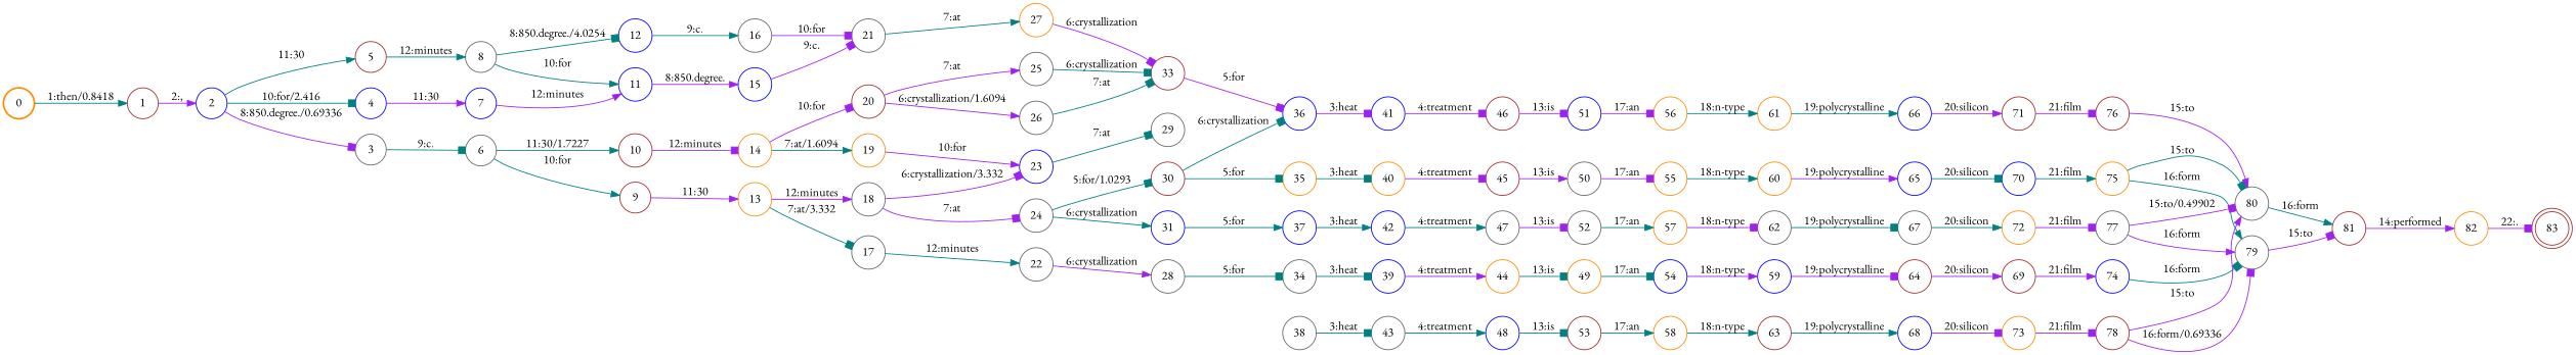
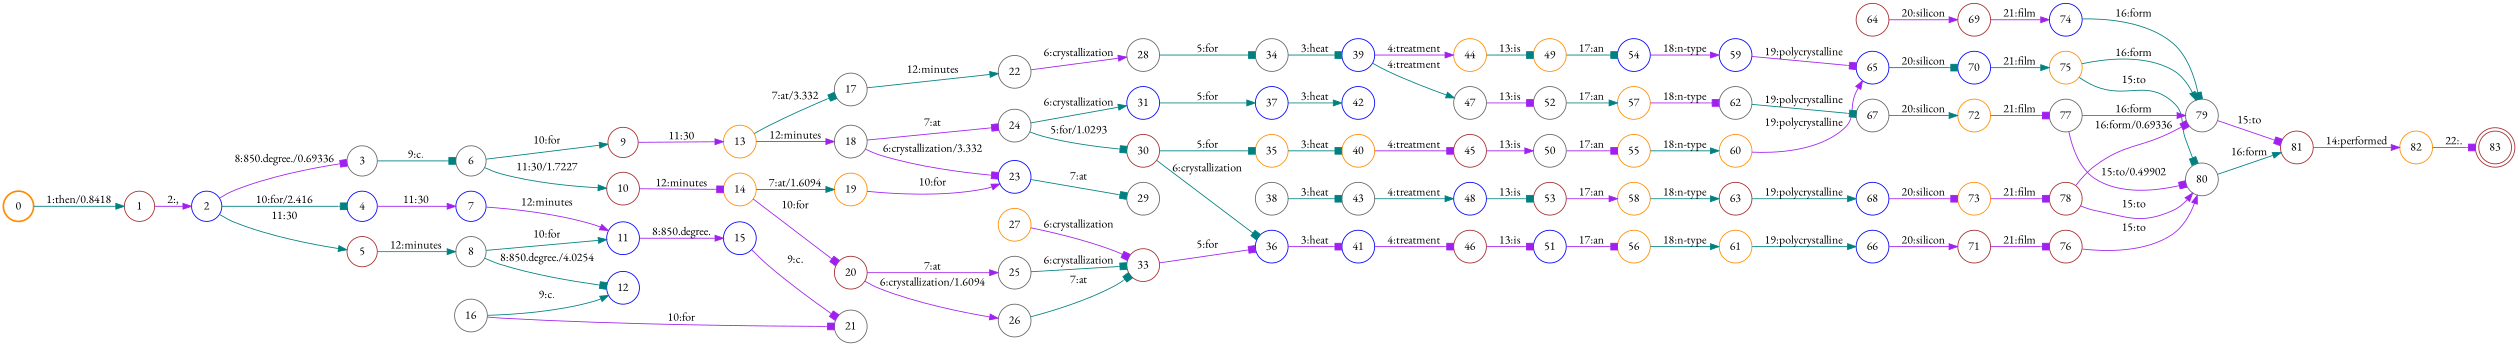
  digraph {
    fontname="EB Garamond"
    nodesep=0.25
    rankdir=LR
    ranksep=0.4
    node [color=gray40 fontname="EB Garamond" fontsize=14 shape=circle style=solid]
    edge [arrowhead=normal color=purple fontname="EB Garamond" fontsize=14]
    n1 [color=darkorange label=0 style=bold]
    n2 [color=brown label=1]
    n3 [color=blue label=2]
    n4 [label=3]
    n5 [color=blue label=4]
    n6 [color=brown label=5]
    n7 [label=6]
    n8 [color=blue label=7]
    n9 [label=8]
    n10 [color=brown label=9]
    n11 [color=brown label=10]
    n12 [color=blue label=11]
    n13 [color=blue label=12]
    n14 [color=darkorange label=13]
    n15 [color=darkorange label=14]
    n16 [color=blue label=15]
    n17 [label=16]
    n18 [label=17]
    n19 [label=18]
    n20 [color=darkorange label=19]
    n21 [color=brown label=20]
    n22 [label=21]
    n23 [label=22]
    n24 [color=blue label=23]
    n25 [label=24]
    n26 [label=26]
    n27 [label=25]
    n28 [color=darkorange label=27]
    n29 [label=28]
    n30 [label=29]
    n31 [color=blue label=31]
    n32 [color=brown label=30]
    n33 [color=brown label=33]
    n34 [label=34]
    n35 [color=blue label=37]
    n36 [color=darkorange label=35]
    n37 [color=blue label=36]
    n38 [color=blue label=39]
    n39 [color=darkorange label=40]
    n40 [color=blue label=42]
    n41 [color=blue label=41]
    n42 [label=38]
    n43 [label=43]
    n44 [color=darkorange label=44]
    n45 [color=brown label=45]
    n46 [color=brown label=46]
    n47 [label=47]
    n48 [color=blue label=48]
    n49 [color=darkorange label=49]
    n50 [label=50]
    n51 [color=blue label=51]
    n52 [label=52]
    n53 [color=brown label=53]
    n54 [color=blue label=54]
    n55 [color=darkorange label=55]
    n56 [color=darkorange label=56]
    n57 [color=darkorange label=57]
    n58 [color=darkorange label=58]
    n59 [color=blue label=59]
    n60 [color=darkorange label=60]
    n61 [color=darkorange label=61]
    n62 [label=62]
    n63 [color=brown label=63]
    n64 [color=brown label=64]
    n65 [color=blue label=65]
    n66 [color=blue label=66]
    n67 [label=67]
    n68 [color=blue label=68]
    n69 [color=brown label=69]
    n70 [color=blue label=70]
    n71 [color=brown label=71]
    n72 [color=darkorange label=72]
    n73 [color=darkorange label=73]
    n74 [color=blue label=74]
    n75 [color=darkorange label=75]
    n76 [color=brown label=76]
    n77 [label=77]
    n78 [color=brown label=78]
    n79 [label=79]
    n80 [label=80]
    n81 [color=brown label=81]
    n82 [color=darkorange label=82]
    n83 [color=brown label=83 shape=doublecircle]
    n1 -> n2 [color=teal label="1:then/0.8418"]
    n2 -> n3 [label="2:,"]
    n3 -> n4 [arrowhead=box label="8:850.degree./0.69336"]
    n3 -> n5 [arrowhead=box color=teal label="10:for/2.416"]
    n3 -> n6 [color=teal label="11:30"]
    n4 -> n7 [arrowhead=box color=teal label="9:c."]
    n5 -> n8 [label="11:30"]
    n6 -> n9 [color=teal label="12:minutes"]
    n7 -> n10 [color=teal label="10:for"]
    n7 -> n11 [color=teal label="11:30/1.7227"]
    n8 -> n12 [label="12:minutes"]
    n9 -> n12 [color=teal label="10:for"]
    n9 -> n13 [arrowhead=box color=teal label="8:850.degree./4.0254"]
    n10 -> n14 [label="11:30"]
    n11 -> n15 [arrowhead=box label="12:minutes"]
    n12 -> n16 [label="8:850.degree."]
-   n13 -> n17 [color=teal label="9:c."]
+   n17 -> n13 [color=teal label="9:c."]
    n14 -> n18 [arrowhead=box color=teal label="7:at/3.332"]
    n14 -> n19 [label="12:minutes"]
    n15 -> n20 [color=teal label="7:at/1.6094"]
    n15 -> n21 [arrowhead=box label="10:for"]
    n16 -> n22 [arrowhead=box label="9:c."]
    n17 -> n22 [arrowhead=box label="10:for"]
    n18 -> n23 [color=teal label="12:minutes"]
    n19 -> n24 [arrowhead=box label="6:crystallization/3.332"]
    n19 -> n25 [arrowhead=box label="7:at"]
    n20 -> n24 [label="10:for"]
    n21 -> n26 [label="6:crystallization/1.6094"]
    n21 -> n27 [label="7:at"]
-   n22 -> n28 [color=teal label="7:at"]
    n23 -> n29 [label="6:crystallization"]
    n24 -> n30 [arrowhead=box color=teal label="7:at"]
    n25 -> n31 [color=teal label="6:crystallization"]
    n25 -> n32 [arrowhead=box color=teal label="5:for/1.0293"]
    n26 -> n33 [arrowhead=box color=teal label="7:at"]
    n27 -> n33 [arrowhead=box color=teal label="6:crystallization"]
    n28 -> n33 [arrowhead=box label="6:crystallization"]
    n29 -> n34 [arrowhead=box color=teal label="5:for"]
    n31 -> n35 [color=teal label="5:for"]
    n32 -> n36 [arrowhead=box color=teal label="5:for"]
    n32 -> n37 [arrowhead=box color=teal label="6:crystallization"]
    n33 -> n37 [arrowhead=box label="5:for"]
    n34 -> n38 [arrowhead=box color=teal label="3:heat"]
    n35 -> n40 [color=teal label="3:heat"]
    n36 -> n39 [arrowhead=box color=teal label="3:heat"]
    n37 -> n41 [arrowhead=box label="3:heat"]
    n38 -> n44 [label="4:treatment"]
    n39 -> n45 [arrowhead=box label="4:treatment"]
-   n40 -> n47 [color=teal label="4:treatment"]
+   n38 -> n47 [color=teal label="4:treatment"]
    n41 -> n46 [arrowhead=box label="4:treatment"]
    n42 -> n43 [arrowhead=box color=teal label="3:heat"]
    n43 -> n48 [color=teal label="4:treatment"]
    n44 -> n49 [arrowhead=box color=teal label="13:is"]
    n45 -> n50 [label="13:is"]
    n46 -> n51 [arrowhead=box label="13:is"]
    n47 -> n52 [arrowhead=box label="13:is"]
    n48 -> n53 [arrowhead=box color=teal label="13:is"]
    n49 -> n54 [arrowhead=box color=teal label="17:an"]
    n50 -> n55 [arrowhead=box label="17:an"]
    n51 -> n56 [arrowhead=box label="17:an"]
    n52 -> n57 [color=teal label="17:an"]
-   n53 -> n58 [color=teal label="17:an"]
+   n53 -> n58 [label="17:an"]
    n54 -> n59 [label="18:n-type"]
    n55 -> n60 [color=teal label="18:n-type"]
    n56 -> n61 [color=teal label="18:n-type"]
    n57 -> n62 [arrowhead=box label="18:n-type"]
    n58 -> n63 [color=teal label="18:n-type"]
-   n59 -> n64 [arrowhead=box label="19:polycrystalline"]
+   n59 -> n65 [arrowhead=box label="19:polycrystalline"]
    n60 -> n65 [label="19:polycrystalline"]
    n61 -> n66 [color=teal label="19:polycrystalline"]
    n62 -> n67 [arrowhead=box color=teal label="19:polycrystalline"]
    n63 -> n68 [color=teal label="19:polycrystalline"]
    n64 -> n69 [label="20:silicon"]
    n65 -> n70 [arrowhead=box color=teal label="20:silicon"]
    n66 -> n71 [label="20:silicon"]
    n67 -> n72 [color=teal label="20:silicon"]
    n68 -> n73 [arrowhead=box label="20:silicon"]
    n69 -> n74 [label="21:film"]
    n70 -> n75 [color=teal label="21:film"]
    n71 -> n76 [arrowhead=box label="21:film"]
    n72 -> n77 [arrowhead=box label="21:film"]
    n73 -> n78 [arrowhead=box label="21:film"]
    n74 -> n79 [arrowhead=box color=teal label="16:form"]
    n75 -> n79 [color=teal label="16:form"]
    n75 -> n80 [arrowhead=box color=teal label="15:to"]
    n76 -> n80 [label="15:to"]
    n77 -> n79 [label="16:form"]
    n77 -> n80 [arrowhead=box label="15:to/0.49902"]
    n78 -> n79 [arrowhead=box label="16:form/0.69336"]
    n78 -> n80 [label="15:to"]
    n79 -> n81 [arrowhead=box label="15:to"]
    n80 -> n81 [color=teal label="16:form"]
    n81 -> n82 [label="14:performed"]
    n82 -> n83 [arrowhead=box label="22:."]
  }
